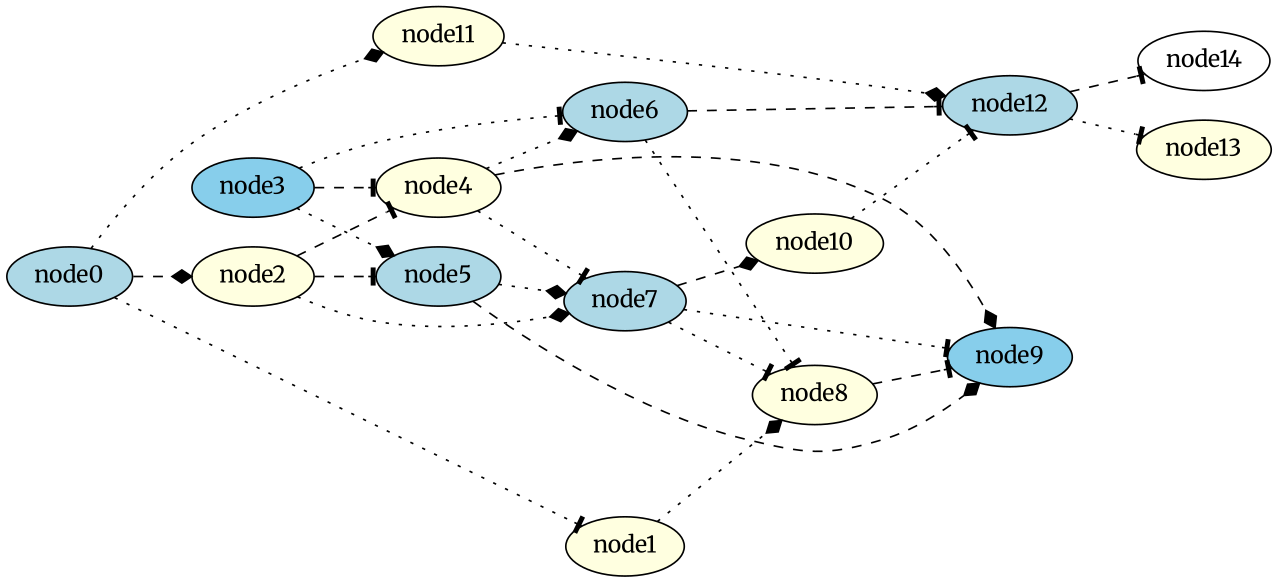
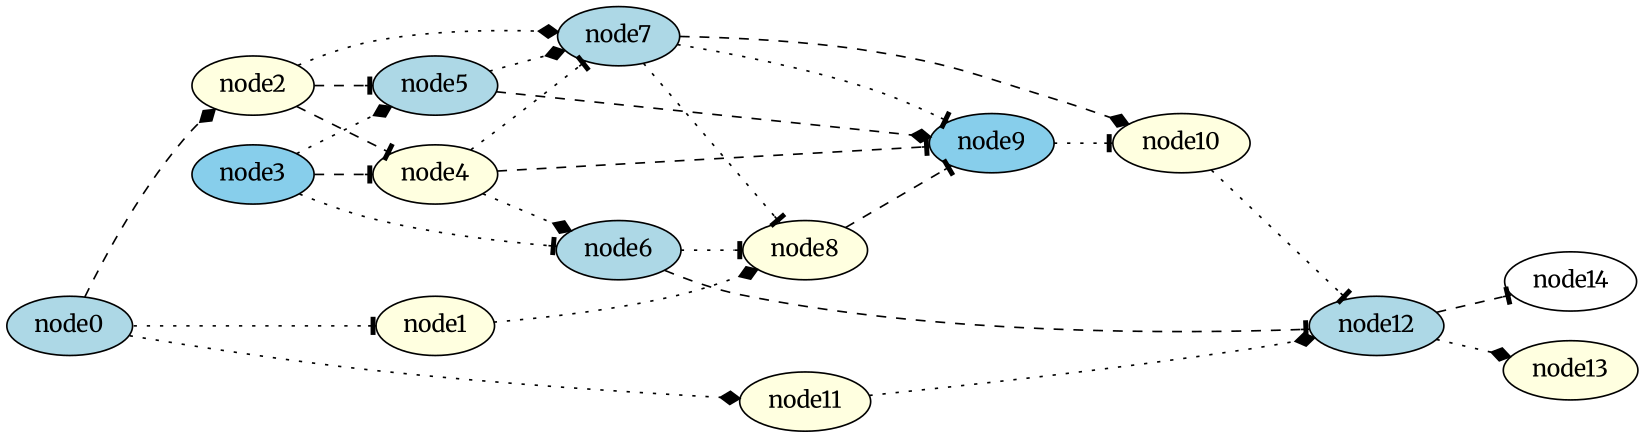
  digraph {
    fontname=Merriweather
    rankdir=LR
    node [fillcolor=lightyellow fontname=Merriweather style=filled]
    edge [arrowhead=tee fontname=Merriweather style=dotted]
    node14 [fillcolor=white]
    node12 [fillcolor=lightblue]
    node13
    node11
    node10
    node9 [fillcolor=skyblue]
    node8
    node7 [fillcolor=lightblue]
    node6 [fillcolor=lightblue]
    node5 [fillcolor=lightblue]
    node4
    node3 [fillcolor=skyblue]
    node2
    node1
    node0 [fillcolor=lightblue]
    node12 -> node14 [style=dashed]
-   node12 -> node13
+   node12 -> node13 [arrowhead=diamond]
    node11 -> node12 [arrowhead=diamond]
    node10 -> node12
+   node9 -> node10
    node8 -> node9 [style=dashed]
    node7 -> node10 [arrowhead=diamond style=dashed]
    node7 -> node9
    node7 -> node8
    node6 -> node12 [style=dashed]
    node6 -> node8
    node5 -> node9 [arrowhead=diamond style=dashed]
    node5 -> node7 [arrowhead=diamond]
-   node4 -> node9 [arrowhead=diamond style=dashed]
+   node4 -> node9 [style=dashed]
    node4 -> node7
    node4 -> node6 [arrowhead=diamond]
    node3 -> node6
    node3 -> node5 [arrowhead=diamond]
    node3 -> node4 [style=dashed]
    node2 -> node7 [arrowhead=diamond]
    node2 -> node5 [style=dashed]
    node2 -> node4 [style=dashed]
    node1 -> node8 [arrowhead=diamond]
    node0 -> node11 [arrowhead=diamond]
    node0 -> node2 [arrowhead=diamond style=dashed]
    node0 -> node1
  }
